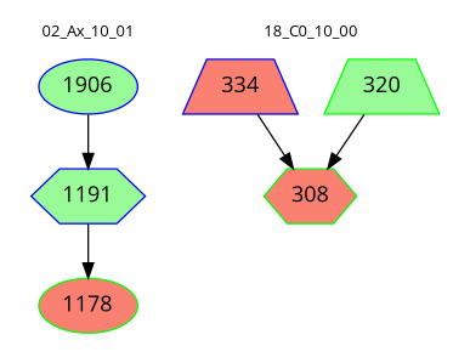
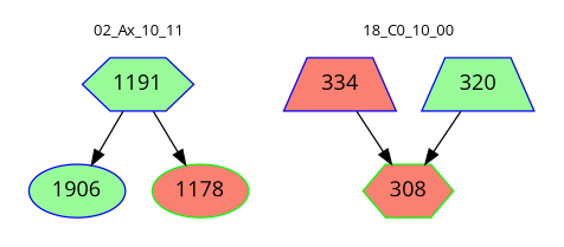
  digraph {
    fontname="Open Sans"
    node [color=blue fillcolor=palegreen fontname="Open Sans" shape=ellipse style=filled]
    edge [color=black fontname="Open Sans"]
    n1 [label=1906]
    n2 [label=1191 shape=hexagon]
    n3 [color=green fillcolor=salmon label=1178]
-   n4 [color=green label=320 shape=trapezium]
+   n4 [label=320 shape=trapezium]
    n5 [fillcolor=salmon label=334 shape=trapezium]
    n6 [color=green fillcolor=salmon label=308 shape=hexagon]
    subgraph cluster_1 {
      color=white
      fontsize=10
-     label="02_Ax_10_01"
+     label="02_Ax_10_11"
      n1
      n2
      n3
    }
    subgraph cluster_2 {
      color=white
      fontsize=10
      label="18_C0_10_00"
      n4
      n5
      n6
    }
-   n1 -> n2
+   n2 -> n1
    n2 -> n3
    n4 -> n6
    n5 -> n6
  }
